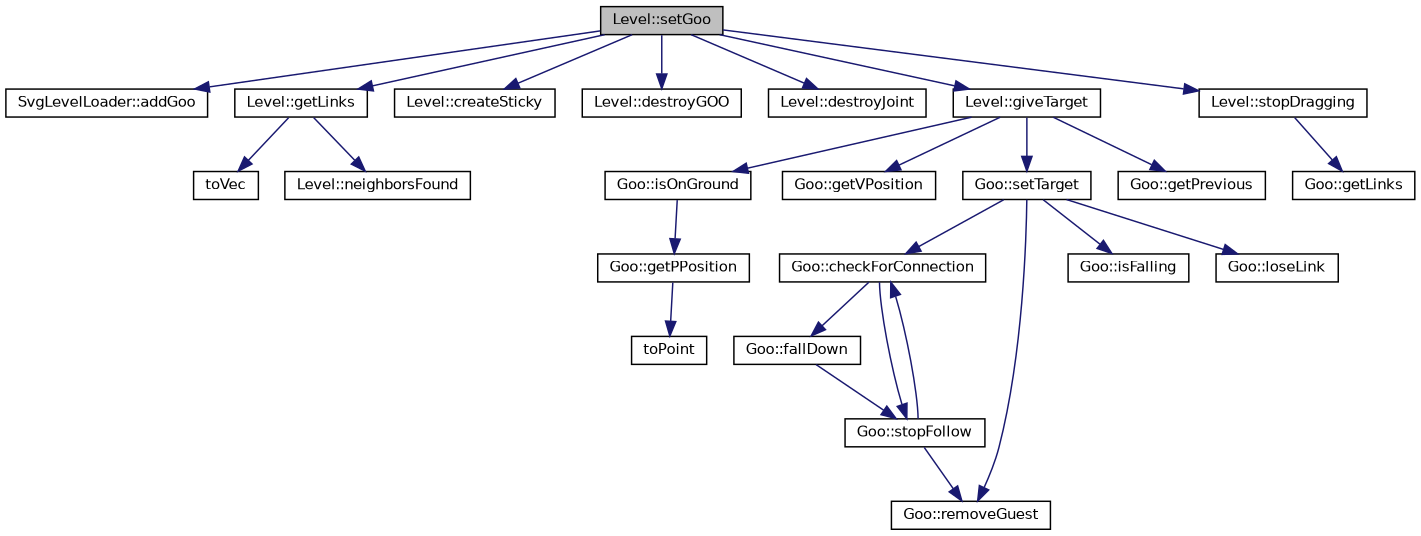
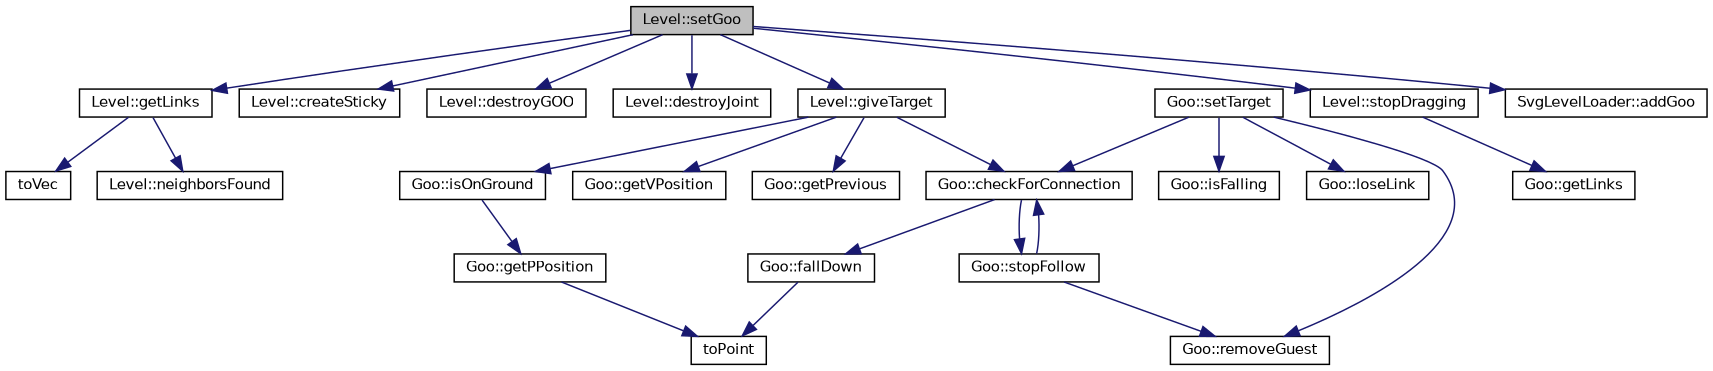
  digraph {
    rankdir=TB
    node [color=black fillcolor=white fontname=Helvetica fontsize=10 shape=record style=filled]
    edge [color=midnightblue fontname=Helvetica fontsize=10 labelfontname=Helvetica labelfontsize=10 style=solid]
    n1 [fillcolor=grey75 fontcolor=black height=0.2 label="Level::setGoo" width=0.4]
    n2 [height=0.2 label="SvgLevelLoader::addGoo" width=0.4]
    n3 [height=0.2 label="Level::getLinks" width=0.4]
    n4 [height=0.2 label="Level::createSticky" width=0.4]
    n5 [height=0.2 label="Level::destroyGOO" width=0.4]
    n6 [height=0.2 label="Level::destroyJoint" width=0.4]
    n7 [height=0.2 label="Level::giveTarget" width=0.4]
    n8 [height=0.2 label="Level::stopDragging" width=0.4]
    n9 [height=0.2 label=toVec width=0.4]
    n10 [height=0.2 label="Level::neighborsFound" width=0.4]
    n11 [height=0.2 label="Goo::isOnGround" width=0.4]
    n12 [height=0.2 label="Goo::getVPosition" width=0.4]
    n13 [height=0.2 label="Goo::setTarget" width=0.4]
    n14 [height=0.2 label="Goo::getPrevious" width=0.4]
    n15 [height=0.2 label="Goo::getLinks" width=0.4]
    n16 [height=0.2 label="Goo::getPPosition" width=0.4]
    n17 [height=0.2 label="Goo::checkForConnection" width=0.4]
    n18 [height=0.2 label="Goo::removeGuest" width=0.4]
    n19 [height=0.2 label="Goo::isFalling" width=0.4]
    n20 [height=0.2 label="Goo::loseLink" width=0.4]
    n21 [height=0.2 label=toPoint width=0.4]
    n22 [height=0.2 label="Goo::fallDown" width=0.4]
    n23 [height=0.2 label="Goo::stopFollow" width=0.4]
    n1 -> n2
    n1 -> n3
    n1 -> n4
    n1 -> n5
    n1 -> n6
    n1 -> n7
    n1 -> n8
    n3 -> n9
    n3 -> n10
    n7 -> n11
    n7 -> n12
-   n7 -> n13
+   n7 -> n17
    n7 -> n14
    n8 -> n15
    n11 -> n16
    n13 -> n17
    n13 -> n18
    n13 -> n19
    n13 -> n20
    n16 -> n21
    n17 -> n22
    n17 -> n23
-   n22 -> n23
+   n22 -> n21
    n23 -> n17
    n23 -> n18
  }
